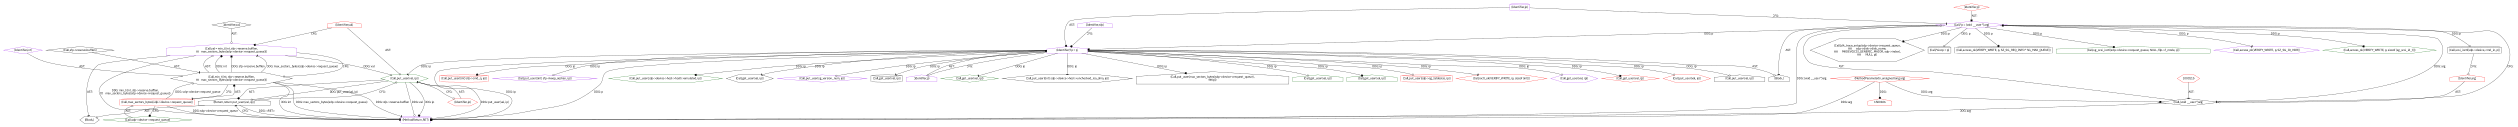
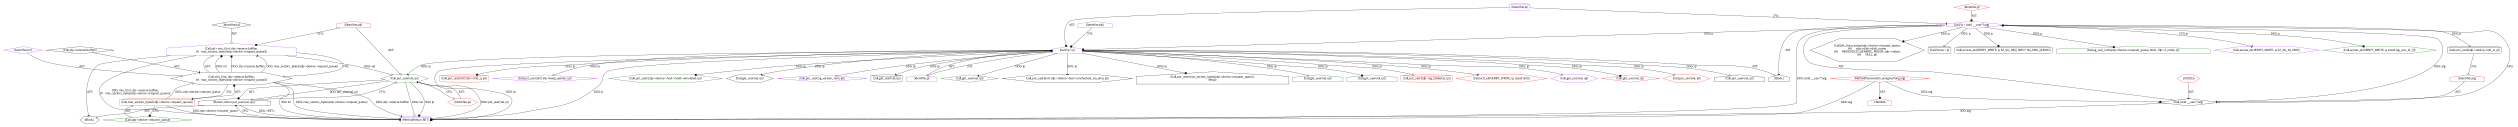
  digraph {
    fontname="IBM Plex Sans"
    node [color=black fontname="IBM Plex Sans" shape=hexagon]
    edge [arrowhead=odot fontname="IBM Plex Sans"]
    n1 [color=darkgreen label="(Call,put_user(val, ip))"]
    n2 [label="(Return,return put_user(val, ip);)" shape=house]
    n3 [color=purple label="(MethodReturn,RET)" shape=cylinder]
    n4 [color=red label="(Identifier,ip)"]
    n5 [label="(Block,)"]
    n6 [color=purple label="(Call,val = min_t(int, sfp->reserve.bufflen,\n\t\t\t    max_sectors_bytes(sdp->device->request_queue)))" shape=house]
    n7 [label="(Call,min_t(int, sfp->reserve.bufflen,\n\t\t\t    max_sectors_bytes(sdp->device->request_queue)))"]
    n8 [color=red label="(Call,max_sectors_bytes(sdp->device->request_queue))" shape=cylinder]
    n9 [color=darkgreen label="(Call,sdp->device->request_queue)" shape=diamond]
-   n10 [color=purple label="(Identifier,*ip = p)" shape=house]
+   n10 [color=purple label="(Call,*ip = p)" shape=house]
    n11 [color=purple label="(Call,get_user(val, ip))"]
    n12 [color=red label="(Call,get_user(val, ip))" shape=diamond]
    n13 [color=red label="(Call,put_user(val, ip))"]
    n14 [label="(Call,put_user(val, ip))" shape=house]
    n15 [color=red label="(Call,put_user((int) sfp->cmd_q, ip))" shape=cylinder]
    n16 [color=purple label="(Call,put_user((int) sfp->keep_orphan, ip))" shape=diamond]
    n17 [color=darkgreen label="(Call,put_user(sdp->device->host->hostt->emulated, ip))"]
    n18 [label="(Call,get_user(val, ip))"]
    n19 [color=purple label="(Call,put_user(sg_version_num, ip))" shape=diamond]
    n20 [label="(Call,get_user(val, ip))" shape=cylinder]
    n21 [color=purple label="(Identifier,p)" shape=house]
    n22 [label="(Block,)" shape=house]
    n23 [color=darkgreen label="(Call,get_user(val, ip))" shape=diamond]
    n24 [label="(Call,put_user((int) sdp->device->host->unchecked_isa_dma, ip))"]
    n25 [label="(Call,put_user(max_sectors_bytes(sdp->device->request_queue),\n\t\t\t\tip))" shape=house]
    n26 [color=darkgreen label="(Call,get_user(val, ip))" shape=house]
    n27 [color=darkgreen label="(Call,get_user(val, ip))" shape=house]
    n28 [color=red label="(Call,put_user(sdp->sg_tablesize, ip))" shape=cylinder]
    n29 [color=red label="(Call,ioctl_ok(VERIFY_WRITE, ip, sizeof (int)))"]
    n30 [color=purple label="(Call,*p = (void __user *)arg)" shape=diamond]
    n31 [label="(Call,(void __user *)arg)" shape=diamond]
    n32 [label="(Call,blk_trace_setup(sdp->device->request_queue,\n\t\t\t\t       sdp->disk->disk_name,\n\t\t\t\t       MKDEV(SCSI_GENERIC_MAJOR, sdp->index),\n\t\t\t\t       NULL, p))"]
    n33 [label="(Call,*siocp = p)" shape=cylinder]
    n34 [label="(Call,access_ok(VERIFY_WRITE, p, SZ_SG_REQ_INFO * SG_MAX_QUEUE))" shape=cylinder]
    n35 [color=darkgreen label="(Call,sg_scsi_ioctl(sdp->device->request_queue, NULL, filp->f_mode, p))" shape=house]
    n36 [color=purple label="(Call,access_ok(VERIFY_WRITE, p, SZ_SG_IO_HDR))"]
    n37 [color=darkgreen label="(Call,access_ok(VERIFY_WRITE, p, sizeof (sg_scsi_id_t)))"]
    n38 [label="(Call,scsi_ioctl(sdp->device, cmd_in, p))" shape=cylinder]
    n39 [color=red label="(Identifier,arg)" shape=house]
    n40 [color=red label="(MethodParameterIn,unsigned long arg)" shape=diamond]
    n41 [color=red label=1500106 shape=house]
    n42 [color=purple label="(Identifier,ip)" shape=cylinder]
    n43 [color=purple label="(Identifier,int)" shape=diamond]
    n44 [label="(Call,sfp->reserve.bufflen)" shape=diamond]
    n45 [color=red label="(Identifier,p)" shape=diamond]
    n46 [color=purple label="(Identifier,sfp)" shape=house]
    n47 [label="(Identifier,val)" shape=diamond]
    n48 [color=red label="(Identifier,val)" shape=house]
    1000115 [color=red]
    n1 -> n2 [arrowhead=box label="AST: "]
    n1 -> n2 [label="DDG: put_user(val, ip)"]
    n1 -> n3 [label="DDG: val"]
    n1 -> n3 [arrowhead=box label="DDG: ip"]
    n1 -> n3 [label="DDG: put_user(val, ip)"]
    n1 -> n4 [label="CFG: "]
    n2 -> n1 [label="CFG: "]
    n2 -> n3 [label="DDG: <RET>"]
    n2 -> n5 [label="AST: "]
    n3 -> n2 [arrowhead=tee label="CFG: "]
    n4 -> n1 [arrowhead=tee label="AST: "]
    n6 -> n1 [label="DDG: val"]
    n6 -> n3 [label="DDG: min_t(int, sfp->reserve.bufflen,\n\t\t\t    max_sectors_bytes(sdp->device->request_queue))"]
    n6 -> n5 [arrowhead=tee label="AST: "]
    n6 -> n7 [label="CFG: "]
    n7 -> n3 [arrowhead=tee label="DDG: sfp->reserve.bufflen"]
    n7 -> n3 [label="DDG: int"]
    n7 -> n3 [label="DDG: max_sectors_bytes(sdp->device->request_queue)"]
    n7 -> n6 [label="AST: "]
    n7 -> n6 [arrowhead=box label="DDG: int"]
    n7 -> n6 [arrowhead=box label="DDG: sfp->reserve.bufflen"]
    n7 -> n6 [arrowhead=tee label="DDG: max_sectors_bytes(sdp->device->request_queue)"]
    n7 -> n8 [arrowhead=tee label="CFG: "]
    n8 -> n3 [label="DDG: sdp->device->request_queue"]
    n8 -> n7 [arrowhead=box label="AST: "]
    n8 -> n7 [label="DDG: sdp->device->request_queue"]
    n8 -> n9 [arrowhead=box label="CFG: "]
    n9 -> n8 [label="AST: "]
    n10 -> n1 [arrowhead=tee label="DDG: ip"]
    n10 -> n3 [label="DDG: p"]
    n10 -> n3 [arrowhead=box label="DDG: ip"]
    n10 -> n11 [label="DDG: ip"]
    n10 -> n12 [arrowhead=box label="DDG: ip"]
    n10 -> n13 [label="DDG: ip"]
    n10 -> n14 [label="DDG: ip"]
    n10 -> n15 [arrowhead=box label="DDG: ip"]
    n10 -> n16 [label="DDG: ip"]
    n10 -> n17 [arrowhead=box label="DDG: ip"]
    n10 -> n18 [arrowhead=tee label="DDG: ip"]
    n10 -> n19 [label="DDG: ip"]
    n10 -> n20 [arrowhead=tee label="DDG: ip"]
    n10 -> n21 [label="CFG: "]
    n10 -> n22 [label="AST: "]
    n10 -> n23 [arrowhead=tee label="DDG: ip"]
    n10 -> n24 [arrowhead=tee label="DDG: ip"]
    n10 -> n25 [arrowhead=box label="DDG: ip"]
    n10 -> n26 [label="DDG: ip"]
    n10 -> n27 [arrowhead=box label="DDG: ip"]
    n10 -> n28 [label="DDG: ip"]
    n10 -> n29 [arrowhead=tee label="DDG: ip"]
    n21 -> n10 [arrowhead=box label="AST: "]
    n30 -> n3 [arrowhead=tee label="DDG: (void __user *)arg"]
    n30 -> n10 [arrowhead=box label="DDG: p"]
    n30 -> n22 [arrowhead=tee label="AST: "]
    n30 -> n31 [arrowhead=tee label="CFG: "]
    n30 -> n32 [arrowhead=box label="DDG: p"]
    n30 -> n33 [label="DDG: p"]
    n30 -> n34 [arrowhead=box label="DDG: p"]
    n30 -> n35 [arrowhead=box label="DDG: p"]
-   n30 -> n36 [arrowhead=tee label="DDG: p"]
+   n30 -> n36 [arrowhead=tee label="CFG: p"]
    n30 -> n37 [arrowhead=box label="DDG: p"]
    n30 -> n38 [label="DDG: p"]
    n31 -> n3 [label="DDG: arg"]
    n31 -> n30 [label="AST: "]
    n31 -> n30 [arrowhead=box label="DDG: arg"]
    n38 -> n39 [label="CFG: "]
    n39 -> n31 [label="AST: "]
    n40 -> n3 [arrowhead=box label="DDG: arg"]
    n40 -> n31 [arrowhead=box label="DDG: arg"]
-   n40 -> n41 [arrowhead=box label="DDG: "]
+   n40 -> n41 [arrowhead=box label="AST: "]
    n42 -> n10 [arrowhead=box label="AST: "]
    n42 -> n30 [arrowhead=tee label="CFG: "]
    n43 -> n7 [label="AST: "]
    n44 -> n7 [arrowhead=tee label="AST: "]
    n45 -> n30 [arrowhead=box label="AST: "]
    n46 -> n10 [arrowhead=box label="CFG: "]
    n47 -> n6 [label="AST: "]
    n48 -> n1 [label="AST: "]
    n48 -> n6 [arrowhead=box label="CFG: "]
    1000115 -> n31 [arrowhead=tee label="AST: "]
  }
